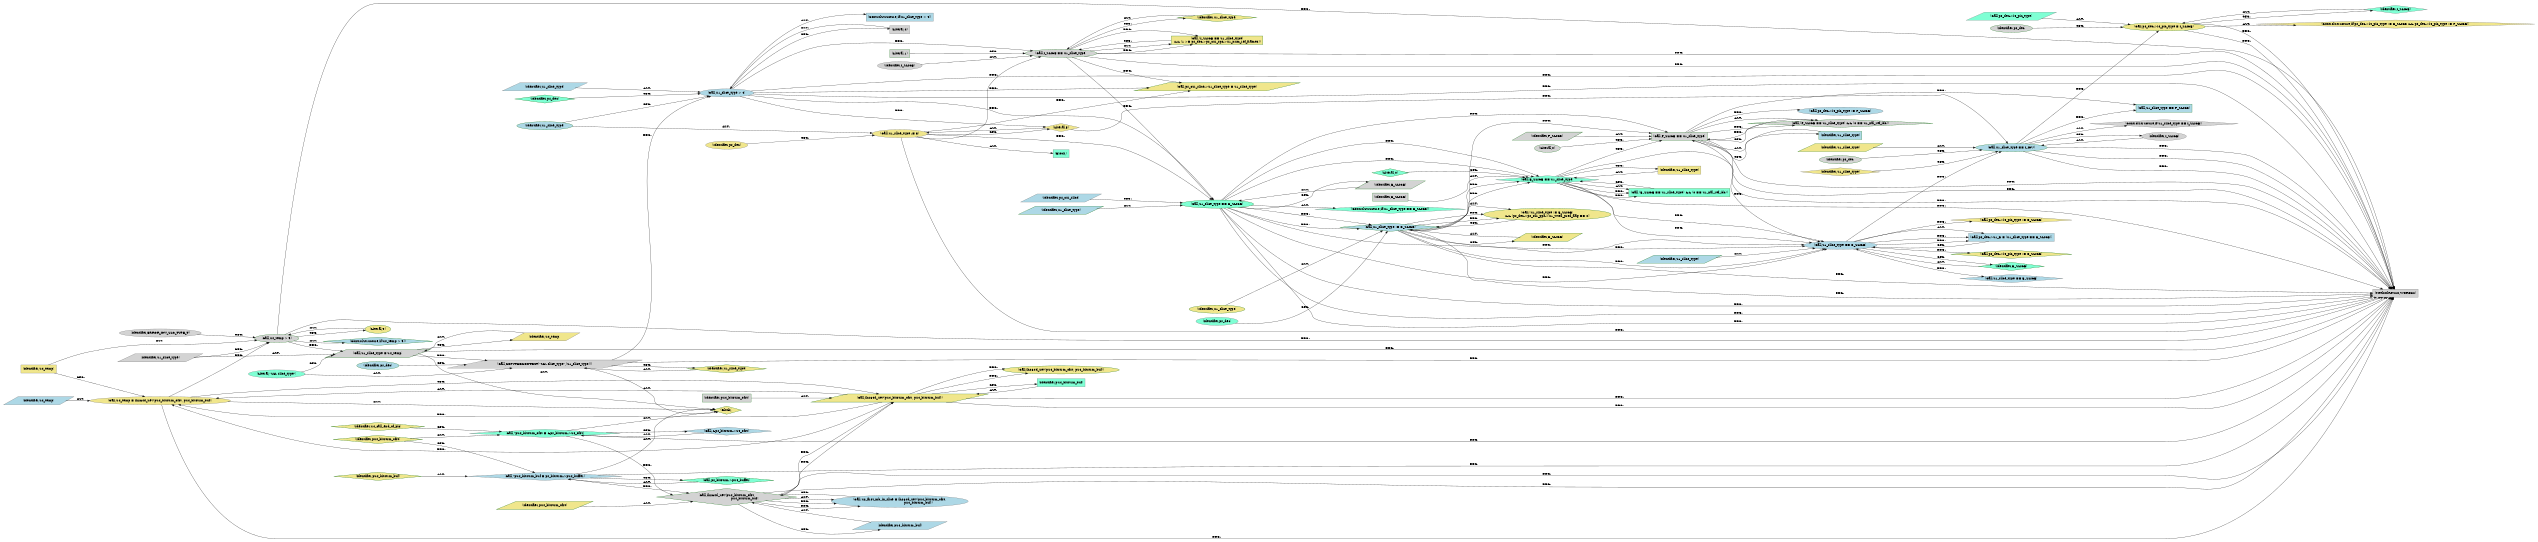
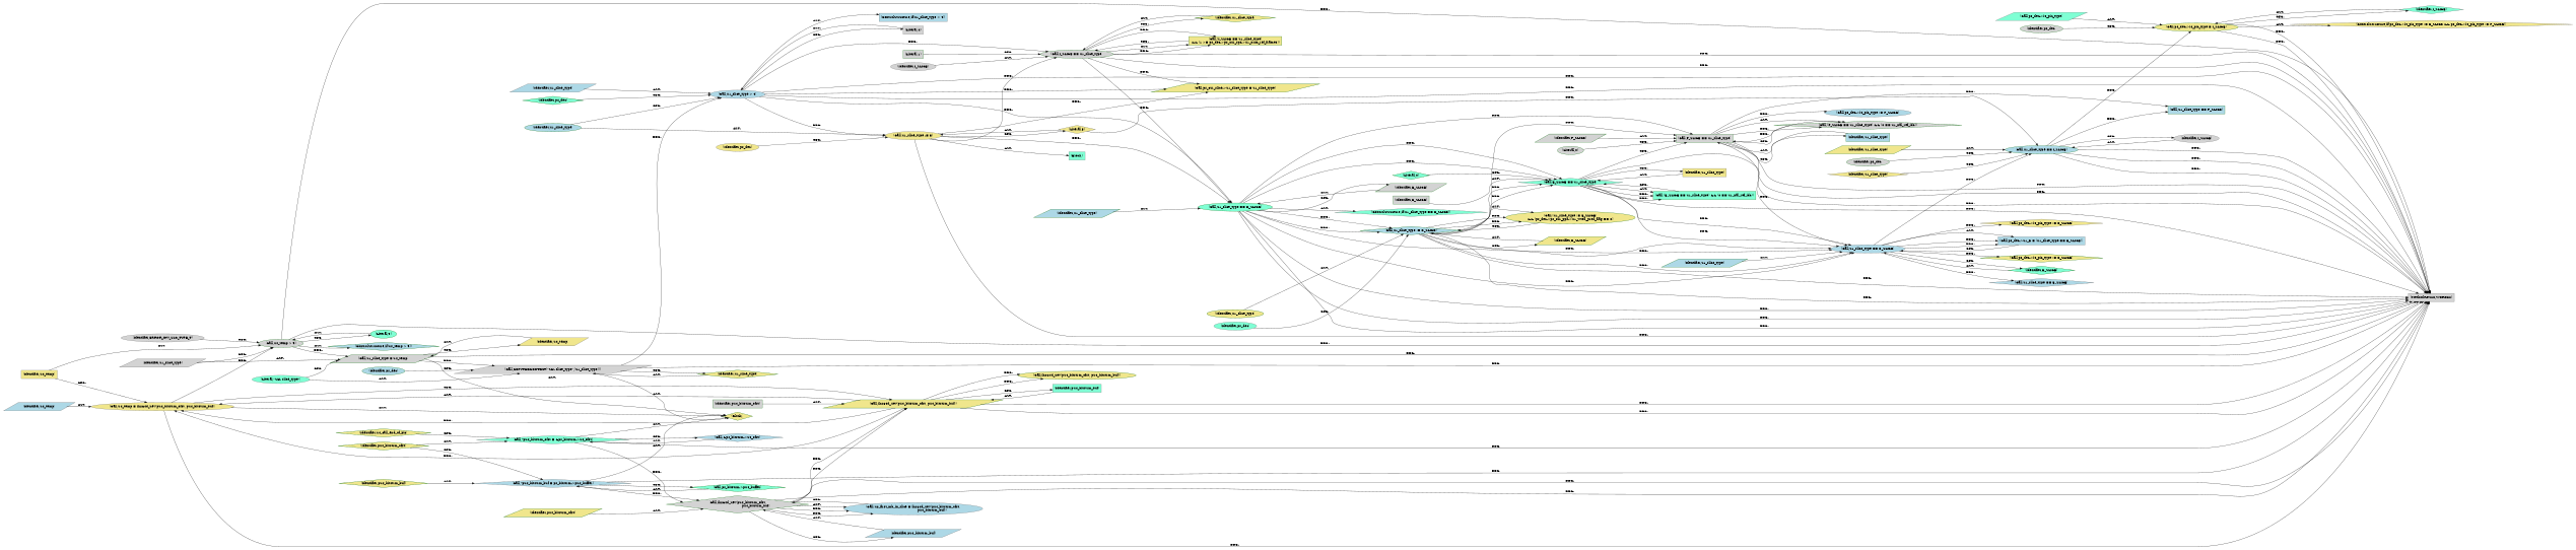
  digraph {
    rankdir=LR
    node [color=darkgreen fillcolor=khaki shape=diamond style=filled]
    n1 [label="(Call,ps_dec->i4_pic_type = I_SLICE)" shape=ellipse]
    n2 [color=gray40 fillcolor=lightgrey label="(MethodReturn,WORD32)" shape=box]
    n3 [color=gray40 label="(ControlStructure,if(ps_dec->i4_pic_type != B_SLICE && ps_dec->i4_pic_type != P_SLICE))"]
    n4 [color=gray40 fillcolor=aquamarine label="(Identifier,I_SLICE)"]
-   n5 [fillcolor=lightblue label="(Call,u1_slice_type == I_INV)" shape=ellipse]
-   n6 [color=gray40 fillcolor=lightgrey label="(ControlStructure,if(u1_slice_type == I_SLICE))"]
+   n5 [fillcolor=lightblue label="(Call,u1_slice_type == I_SLICE)" shape=ellipse]
    n7 [color=gray40 fillcolor=lightgrey label="(Identifier,I_SLICE)" shape=ellipse]
    n8 [fillcolor=lightblue label="(Call,u1_slice_type == P_SLICE)" shape=box]
    n9 [color=gray40 fillcolor=lightblue label="(Call,u1_slice_type == B_SLICE)" shape=ellipse]
    n10 [color=gray40 fillcolor=lightblue label="(Call,ps_dec->u1_B = (u1_slice_type == B_SLICE))" shape=box]
    n11 [label="(Call,ps_dec->i4_pic_type != B_SLICE)"]
    n12 [fillcolor=aquamarine label="(Identifier,B_SLICE)"]
    n13 [color=gray40 fillcolor=lightblue label="(Call,u1_slice_type == B_SLICE)"]
    n14 [color=gray40 label="(Call,ps_dec->i4_pic_type != B_SLICE)"]
    n15 [color=gray40 fillcolor=aquamarine label="(Call,B_SLICE == u1_slice_type)"]
    n16 [fillcolor=lightgrey label="(Call,P_SLICE == u1_slice_type)" shape=box]
    n17 [color=gray40 label="(Identifier,u1_slice_type)" shape=box]
    n18 [fillcolor=aquamarine label="(Call,(B_SLICE == u1_slice_type) && (0 == u1_nal_ref_idc))" shape=box]
    n19 [color=gray40 fillcolor=lightblue label="(Call,ps_dec->i4_pic_type != P_SLICE)" shape=ellipse]
    n20 [fillcolor=lightgrey label="(Call,(P_SLICE == u1_slice_type) && (0 == u1_nal_ref_idc))"]
    n21 [fillcolor=lightblue label="(Identifier,u1_slice_type)" shape=box]
    n22 [fillcolor=aquamarine label="(Call,u1_slice_type == B_SLICE)" shape=ellipse]
    n23 [fillcolor=lightblue label="(Call,u1_slice_type != B_SLICE)"]
    n24 [fillcolor=lightgrey label="(Identifier,B_SLICE)" shape=parallelogram]
    n25 [color=gray40 fillcolor=aquamarine label="(ControlStructure,if(u1_slice_type == B_SLICE))"]
    n26 [label="(Identifier,B_SLICE)" shape=parallelogram]
    n27 [label="(Call,(u1_slice_type != B_SLICE)\n && (ps_dec->ps_cur_pps->u1_wted_pred_flag == 0))" shape=ellipse]
    n28 [fillcolor=lightgrey label="(Call,I_SLICE == u1_slice_type)" shape=ellipse]
    n29 [label="(Identifier,u1_slice_type)"]
    n30 [label="(Call,(I_SLICE == u1_slice_type)\n && (1 >= ps_dec->ps_cur_sps->u1_num_ref_frames))" shape=box]
    n31 [label="(Call,ps_cur_slice->u1_slice_type = u1_slice_type)" shape=parallelogram]
    n32 [color=gray40 label="(Call,u1_slice_type -= 5)" shape=ellipse]
    n33 [color=gray40 fillcolor=aquamarine label="(Block,)" shape=box]
    n34 [color=gray40 label="(Literal,5)"]
    n35 [color=gray40 fillcolor=lightblue label="(Call,u1_slice_type > 4)" shape=ellipse]
    n36 [color=gray40 fillcolor=lightblue label="(ControlStructure,if(u1_slice_type > 4))" shape=box]
    n37 [color=gray40 fillcolor=lightgrey label="(Literal,4)" shape=box]
    n38 [color=gray40 fillcolor=lightgrey label="(Call,COPYTHECONTEXT(\"SH: slice_type\",(u1_slice_type)))" shape=parallelogram]
    n39 [label="(Identifier,u1_slice_type)"]
    n40 [label="(Block,)"]
    n41 [fillcolor=lightgrey label="(Call,u1_slice_type = u4_temp)" shape=parallelogram]
    n42 [color=gray40 label="(Identifier,u4_temp)" shape=parallelogram]
    n43 [fillcolor=lightgrey label="(Call,u4_temp > 9)" shape=ellipse]
-   n44 [label="(Literal,9)" shape=ellipse]
+   n44 [fillcolor=aquamarine label="(Literal,9)" shape=ellipse]
    n45 [fillcolor=lightblue label="(ControlStructure,if(u4_temp > 9))"]
    n46 [color=gray40 label="(Call,u4_temp = ih264d_uev(pu4_bitstrm_ofst, pu4_bitstrm_buf))" shape=ellipse]
    n47 [label="(Call,ih264d_uev(pu4_bitstrm_ofst, pu4_bitstrm_buf))" shape=parallelogram]
    n48 [color=gray40 fillcolor=aquamarine label="(Identifier,pu4_bitstrm_buf)" shape=box]
    n49 [label="(Call,ih264d_uev(pu4_bitstrm_ofst, pu4_bitstrm_buf))" shape=ellipse]
    n50 [fillcolor=lightgrey label="(Call,ih264d_uev(pu4_bitstrm_ofst,\n                                     pu4_bitstrm_buf))"]
    n51 [color=gray40 fillcolor=lightblue label="(Call,u2_first_mb_in_slice = ih264d_uev(pu4_bitstrm_ofst,\n                                     pu4_bitstrm_buf))" shape=ellipse]
    n52 [color=gray40 fillcolor=lightblue label="(Identifier,pu4_bitstrm_buf)" shape=parallelogram]
    n53 [color=gray40 fillcolor=aquamarine label="(Call,*pu4_bitstrm_ofst = &ps_bitstrm->u4_ofst)"]
    n54 [color=gray40 fillcolor=lightblue label="(Call,&ps_bitstrm->u4_ofst)"]
    n55 [color=gray40 fillcolor=lightblue label="(Call,*pu4_bitstrm_buf = ps_bitstrm->pu4_buffer)"]
    n56 [fillcolor=aquamarine label="(Call,ps_bitstrm->pu4_buffer)"]
    n57 [label="(Identifier,pu4_bitstrm_ofst)"]
    n58 [color=gray40 fillcolor=aquamarine label="(Literal,\"SH: slice_type\")" shape=ellipse]
    n59 [label="(Identifier,u1_slice_type)" shape=ellipse]
    n60 [fillcolor=lightgrey label="(Literal,0)" shape=ellipse]
    n61 [label="(Identifier,u1_slice_type)" shape=parallelogram]
    n62 [color=gray40 fillcolor=lightgrey label="(Identifier,u1_slice_type)" shape=parallelogram]
    n63 [label="(Identifier,u4_call_end_of_pic)"]
    n64 [fillcolor=lightgrey label="(Literal,1)" shape=box]
    n65 [color=gray40 fillcolor=lightgrey label="(Identifier,ERROR_INV_SLC_TYPE_T)" shape=ellipse]
    n66 [color=gray40 fillcolor=lightgrey label="(Identifier,I_SLICE)" shape=ellipse]
    n67 [fillcolor=lightblue label="(Identifier,ps_dec)" shape=ellipse]
    n68 [color=gray40 fillcolor=aquamarine label="(Call,ps_dec->i4_pic_type)" shape=parallelogram]
    n69 [fillcolor=lightblue label="(Identifier,u1_slice_type)" shape=ellipse]
    n70 [label="(Identifier,pu4_bitstrm_buf)"]
    n71 [color=gray40 fillcolor=lightblue label="(Identifier,u1_slice_type)" shape=parallelogram]
    n72 [fillcolor=lightgrey label="(Identifier,ps_dec)" shape=ellipse]
    n73 [fillcolor=lightblue label="(Identifier,u1_slice_type)" shape=parallelogram]
    n74 [color=gray40 label="(Identifier,u4_temp)" shape=box]
    n75 [color=gray40 fillcolor=aquamarine label="(Identifier,ps_dec)" shape=ellipse]
    n76 [color=gray40 fillcolor=lightblue label="(Identifier,u4_temp)" shape=parallelogram]
    n77 [fillcolor=lightgrey label="(Identifier,P_SLICE)" shape=parallelogram]
    n78 [fillcolor=lightgrey label="(Identifier,pu4_bitstrm_ofst)" shape=box]
    n79 [fillcolor=lightgrey label="(Identifier,B_SLICE)" shape=box]
    n80 [color=gray40 label="(Identifier,ps_dec)" shape=ellipse]
    n81 [fillcolor=aquamarine label="(Identifier,ps_dec)"]
    n82 [color=gray40 label="(Identifier,u1_slice_type)"]
    n83 [fillcolor=lightblue label="(Identifier,u1_slice_type)" shape=parallelogram]
    n84 [label="(Identifier,pu4_bitstrm_ofst)" shape=parallelogram]
    n85 [fillcolor=aquamarine label="(Literal,0)"]
    n86 [fillcolor=lightgrey label="(Identifier,ps_dec)" shape=ellipse]
-   n87 [color=gray40 fillcolor=lightblue label="(Identifier,ps_cur_slice)" shape=parallelogram]
    n1 -> n2 [label="DDG: "]
    n1 -> n2 [label="DDG: "]
    n1 -> n3 [label="AST: "]
    n1 -> n4 [label="CFG: "]
    n4 -> n1 [label="AST: "]
    n5 -> n1 [label="DDG: "]
    n5 -> n2 [label="DDG: "]
    n5 -> n2 [label="DDG: "]
    n5 -> n2 [label="DDG: "]
-   n5 -> n6 [label="AST: "]
    n5 -> n7 [label="CFG: "]
    n5 -> n8 [label="DDG: "]
    n7 -> n5 [label="AST: "]
    n9 -> n5 [label="DDG: "]
    n9 -> n10 [label="AST: "]
    n9 -> n10 [label="DDG: "]
    n9 -> n10 [label="DDG: "]
    n9 -> n11 [label="DDG: "]
    n9 -> n12 [label="CFG: "]
    n9 -> n13 [label="DDG: "]
    n9 -> n14 [label="DDG: "]
    n10 -> n9 [label="CFG: "]
    n12 -> n9 [label="AST: "]
    n15 -> n2 [label="DDG: "]
    n15 -> n2 [label="DDG: "]
    n15 -> n9 [label="DDG: "]
    n15 -> n9 [label="DDG: "]
    n15 -> n16 [label="CFG: "]
    n15 -> n17 [label="CFG: "]
    n15 -> n18 [label="AST: "]
    n15 -> n18 [label="DDG: "]
    n15 -> n18 [label="DDG: "]
    n16 -> n2 [label="DDG: "]
    n16 -> n2 [label="DDG: "]
    n16 -> n8 [label="DDG: "]
    n16 -> n9 [label="DDG: "]
    n16 -> n19 [label="DDG: "]
    n16 -> n20 [label="AST: "]
    n16 -> n20 [label="DDG: "]
    n16 -> n20 [label="DDG: "]
    n16 -> n21 [label="CFG: "]
    n17 -> n15 [label="AST: "]
    n18 -> n15 [label="CFG: "]
    n20 -> n16 [label="CFG: "]
    n21 -> n16 [label="AST: "]
    n22 -> n2 [label="DDG: "]
    n22 -> n2 [label="DDG: "]
    n22 -> n2 [label="DDG: "]
    n22 -> n9 [label="DDG: "]
    n22 -> n9 [label="DDG: "]
    n22 -> n15 [label="DDG: "]
    n22 -> n15 [label="DDG: "]
    n22 -> n16 [label="DDG: "]
    n22 -> n23 [label="DDG: "]
    n22 -> n23 [label="DDG: "]
    n22 -> n24 [label="CFG: "]
    n22 -> n25 [label="AST: "]
    n23 -> n2 [label="DDG: "]
    n23 -> n2 [label="DDG: "]
    n23 -> n9 [label="DDG: "]
    n23 -> n9 [label="DDG: "]
    n23 -> n15 [label="DDG: "]
    n23 -> n15 [label="DDG: "]
    n23 -> n16 [label="DDG: "]
    n23 -> n26 [label="CFG: "]
    n23 -> n27 [label="AST: "]
    n23 -> n27 [label="DDG: "]
    n23 -> n27 [label="DDG: "]
    n24 -> n22 [label="AST: "]
    n26 -> n23 [label="AST: "]
    n27 -> n23 [label="CFG: "]
    n28 -> n2 [label="DDG: "]
    n28 -> n2 [label="DDG: "]
    n28 -> n22 [label="DDG: "]
    n28 -> n29 [label="CFG: "]
    n28 -> n30 [label="AST: "]
    n28 -> n30 [label="DDG: "]
    n28 -> n30 [label="DDG: "]
    n28 -> n31 [label="DDG: "]
    n29 -> n28 [label="AST: "]
    n30 -> n28 [label="CFG: "]
    n32 -> n2 [label="DDG: "]
    n32 -> n22 [label="DDG: "]
    n32 -> n28 [label="DDG: "]
    n32 -> n31 [label="DDG: "]
    n32 -> n33 [label="AST: "]
    n32 -> n34 [label="CFG: "]
    n34 -> n5 [label="DDG: "]
    n34 -> n32 [label="AST: "]
    n35 -> n2 [label="DDG: "]
    n35 -> n2 [label="DDG: "]
    n35 -> n22 [label="DDG: "]
    n35 -> n28 [label="DDG: "]
    n35 -> n31 [label="DDG: "]
-   n35 -> n34 [label="DDG: "]
+   n35 -> n32 [label="DDG: "]
    n35 -> n36 [label="AST: "]
    n35 -> n37 [label="CFG: "]
    n37 -> n35 [label="AST: "]
    n38 -> n2 [label="DDG: "]
    n38 -> n35 [label="DDG: "]
    n38 -> n39 [label="CFG: "]
    n38 -> n40 [label="AST: "]
    n39 -> n38 [label="AST: "]
    n41 -> n2 [label="DDG: "]
    n41 -> n38 [label="DDG: "]
    n41 -> n40 [label="AST: "]
    n41 -> n42 [label="CFG: "]
    n42 -> n41 [label="AST: "]
    n43 -> n2 [label="DDG: "]
    n43 -> n2 [label="DDG: "]
    n43 -> n41 [label="DDG: "]
    n43 -> n44 [label="CFG: "]
    n43 -> n45 [label="AST: "]
    n44 -> n43 [label="AST: "]
    n46 -> n2 [label="DDG: "]
    n46 -> n40 [label="AST: "]
    n46 -> n43 [label="DDG: "]
    n46 -> n47 [label="CFG: "]
    n47 -> n2 [label="DDG: "]
    n47 -> n2 [label="DDG: "]
    n47 -> n46 [label="AST: "]
    n47 -> n46 [label="DDG: "]
    n47 -> n46 [label="DDG: "]
    n47 -> n48 [label="CFG: "]
    n47 -> n49 [label="DDG: "]
    n47 -> n49 [label="DDG: "]
    n48 -> n47 [label="AST: "]
    n50 -> n2 [label="DDG: "]
    n50 -> n2 [label="DDG: "]
    n50 -> n47 [label="DDG: "]
    n50 -> n47 [label="DDG: "]
    n50 -> n51 [label="AST: "]
    n50 -> n51 [label="DDG: "]
    n50 -> n51 [label="DDG: "]
    n50 -> n52 [label="CFG: "]
    n51 -> n50 [label="CFG: "]
    n52 -> n50 [label="AST: "]
    n53 -> n2 [label="DDG: "]
    n53 -> n40 [label="AST: "]
    n53 -> n50 [label="DDG: "]
    n53 -> n54 [label="CFG: "]
    n54 -> n53 [label="AST: "]
    n55 -> n2 [label="DDG: "]
    n55 -> n40 [label="AST: "]
    n55 -> n50 [label="DDG: "]
    n55 -> n56 [label="CFG: "]
    n56 -> n55 [label="AST: "]
    n57 -> n53 [label="AST: "]
    n57 -> n55 [label="CFG: "]
    n58 -> n38 [label="AST: "]
    n58 -> n41 [label="CFG: "]
    n59 -> n23 [label="AST: "]
    n60 -> n16 [label="CFG: "]
    n61 -> n5 [label="AST: "]
    n62 -> n41 [label="AST: "]
    n62 -> n43 [label="CFG: "]
    n63 -> n53 [label="CFG: "]
    n64 -> n28 [label="CFG: "]
    n65 -> n43 [label="CFG: "]
    n66 -> n28 [label="AST: "]
    n67 -> n38 [label="CFG: "]
    n68 -> n1 [label="AST: "]
    n69 -> n32 [label="AST: "]
    n69 -> n35 [label="CFG: "]
    n70 -> n55 [label="AST: "]
    n71 -> n35 [label="AST: "]
    n72 -> n5 [label="CFG: "]
    n73 -> n22 [label="AST: "]
    n74 -> n43 [label="AST: "]
    n74 -> n46 [label="CFG: "]
    n75 -> n23 [label="CFG: "]
    n76 -> n46 [label="AST: "]
    n77 -> n16 [label="AST: "]
    n78 -> n47 [label="AST: "]
    n79 -> n15 [label="AST: "]
    n80 -> n32 [label="CFG: "]
    n81 -> n35 [label="CFG: "]
    n82 -> n5 [label="CFG: "]
    n83 -> n9 [label="AST: "]
    n84 -> n50 [label="AST: "]
    n85 -> n15 [label="CFG: "]
    n86 -> n1 [label="CFG: "]
-   n87 -> n22 [label="CFG: "]
  }
